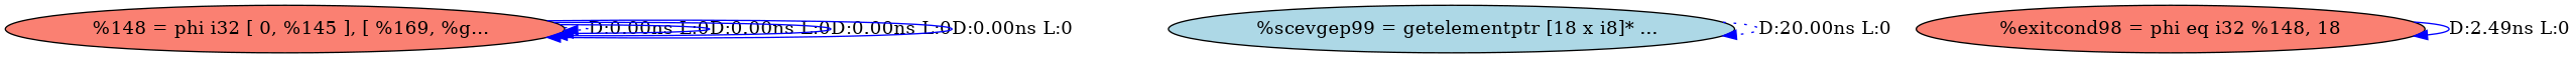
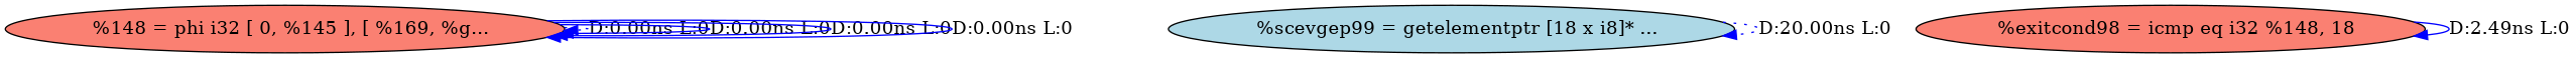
  digraph {
    node [style=filled fillcolor=salmon]
    edge [color=blue style=solid]
    n1 [label="  %148 = phi i32 [ 0, %145 ], [ %169, %g..."]
    n2 [label="  %scevgep99 = getelementptr [18 x i8]* ..." fillcolor=lightblue]
-   n3 [label="%exitcond98 = phi eq i32 %148, 18"]
+   n3 [label="  %exitcond98 = icmp eq i32 %148, 18"]
    n1 -> n1 [label="D:0.00ns L:0" style=dotted]
    n1 -> n1 [label="D:0.00ns L:0"]
    n1 -> n1 [label="D:0.00ns L:0"]
    n1 -> n1 [label="D:0.00ns L:0"]
    n2 -> n2 [label="D:20.00ns L:0" style=dotted]
    n3 -> n3 [label="D:2.49ns L:0"]
  }
